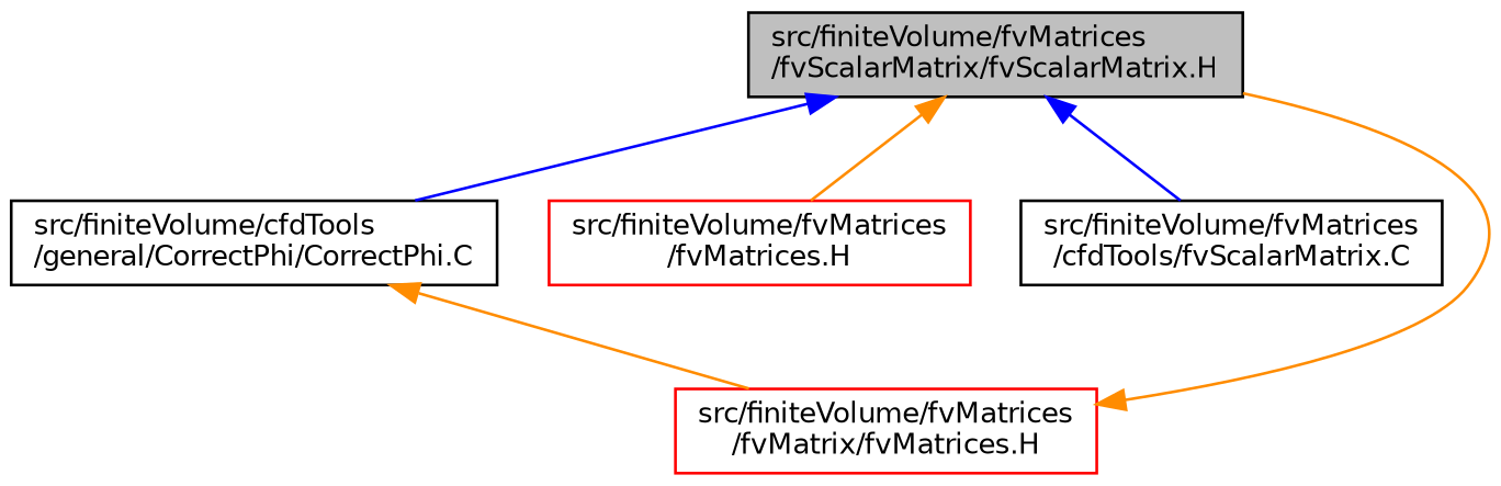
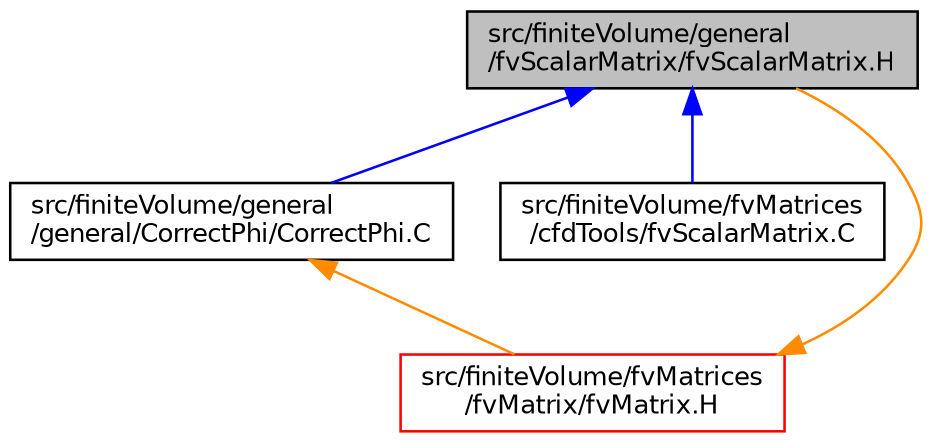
  digraph {
    node [color=black fontname=Helvetica fontsize=10 shape=record]
    edge [color=darkorange dir=back fontname=Helvetica fontsize=10 labelfontname=Helvetica labelfontsize=10 style=solid]
-   n1 [fillcolor=grey75 fontcolor=black height=0.2 label="src/finiteVolume/fvMatrices\l/fvScalarMatrix/fvScalarMatrix.H" style=filled width=0.4]
-   n2 [height=0.2 label="src/finiteVolume/cfdTools\l/general/CorrectPhi/CorrectPhi.C" width=0.4]
-   n3 [color=red height=0.2 label="src/finiteVolume/fvMatrices\l/fvMatrices.H" width=0.4]
+   n1 [fillcolor=grey75 fontcolor=black height=0.2 label="src/finiteVolume/general\l/fvScalarMatrix/fvScalarMatrix.H" style=filled width=0.4]
+   n2 [height=0.2 label="src/finiteVolume/general\l/general/CorrectPhi/CorrectPhi.C" width=0.4]
    n4 [height=0.2 label="src/finiteVolume/fvMatrices\l/cfdTools/fvScalarMatrix.C" width=0.4]
-   n5 [color=red height=0.2 label="src/finiteVolume/fvMatrices\l/fvMatrix/fvMatrices.H" width=0.4]
+   n5 [color=red height=0.2 label="src/finiteVolume/fvMatrices\l/fvMatrix/fvMatrix.H" width=0.4]
    n1 -> n2 [color=blue]
-   n1 -> n3
    n1 -> n4 [color=blue]
    n2 -> n5
    n5 -> n1
  }
